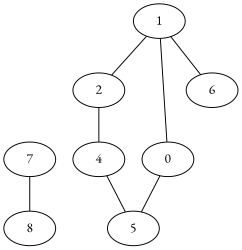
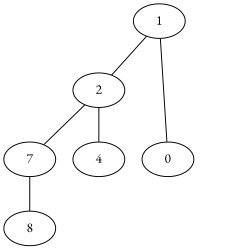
  graph {
    fontname="EB Garamond"
    node [chem=C fontname="EB Garamond"]
    edge [fontname="EB Garamond" valence=1]
    1
    2
    n3 [chem=N label=0]
-   6 [chem=H]
    4 [chem=S]
    7 [chem=H]
-   5
    8 [chem=H]
    1 -- 2 [valence=2]
    1 -- n3
-   1 -- 6
    2 -- 4
-   n3 -- 5 [valence=2]
-   4 -- 5
+   2 -- 7
    7 -- 8
  }
